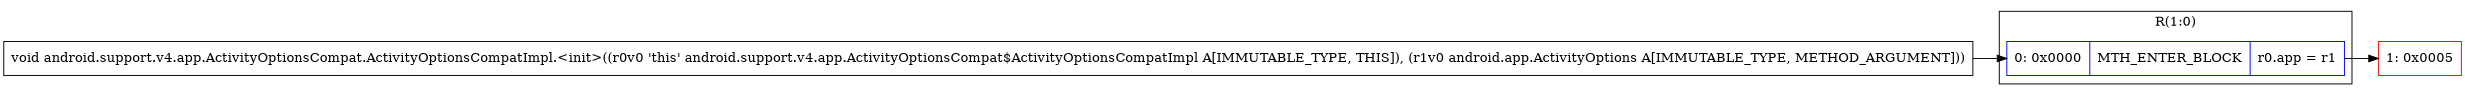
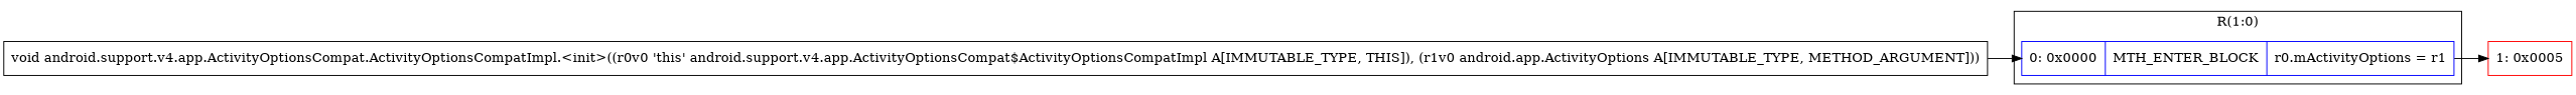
  digraph {
    rankdir=LR
    node [shape=record]
-   n1 [color=blue label="{0\:\ 0x0000|MTH_ENTER_BLOCK\l|r0.app = r1\l}"]
+   n1 [color=blue label="{0\:\ 0x0000|MTH_ENTER_BLOCK\l|r0.mActivityOptions = r1\l}"]
    n2 [color=red label="{1\:\ 0x0005}"]
    n3 [label="{void android.support.v4.app.ActivityOptionsCompat.ActivityOptionsCompatImpl.\<init\>((r0v0 'this' android.support.v4.app.ActivityOptionsCompat$ActivityOptionsCompatImpl A[IMMUTABLE_TYPE, THIS]), (r1v0 android.app.ActivityOptions A[IMMUTABLE_TYPE, METHOD_ARGUMENT])) }"]
    subgraph cluster_1 {
      label="R(1:0)"
      n1
    }
    n1 -> n2
    n3 -> n1
  }
